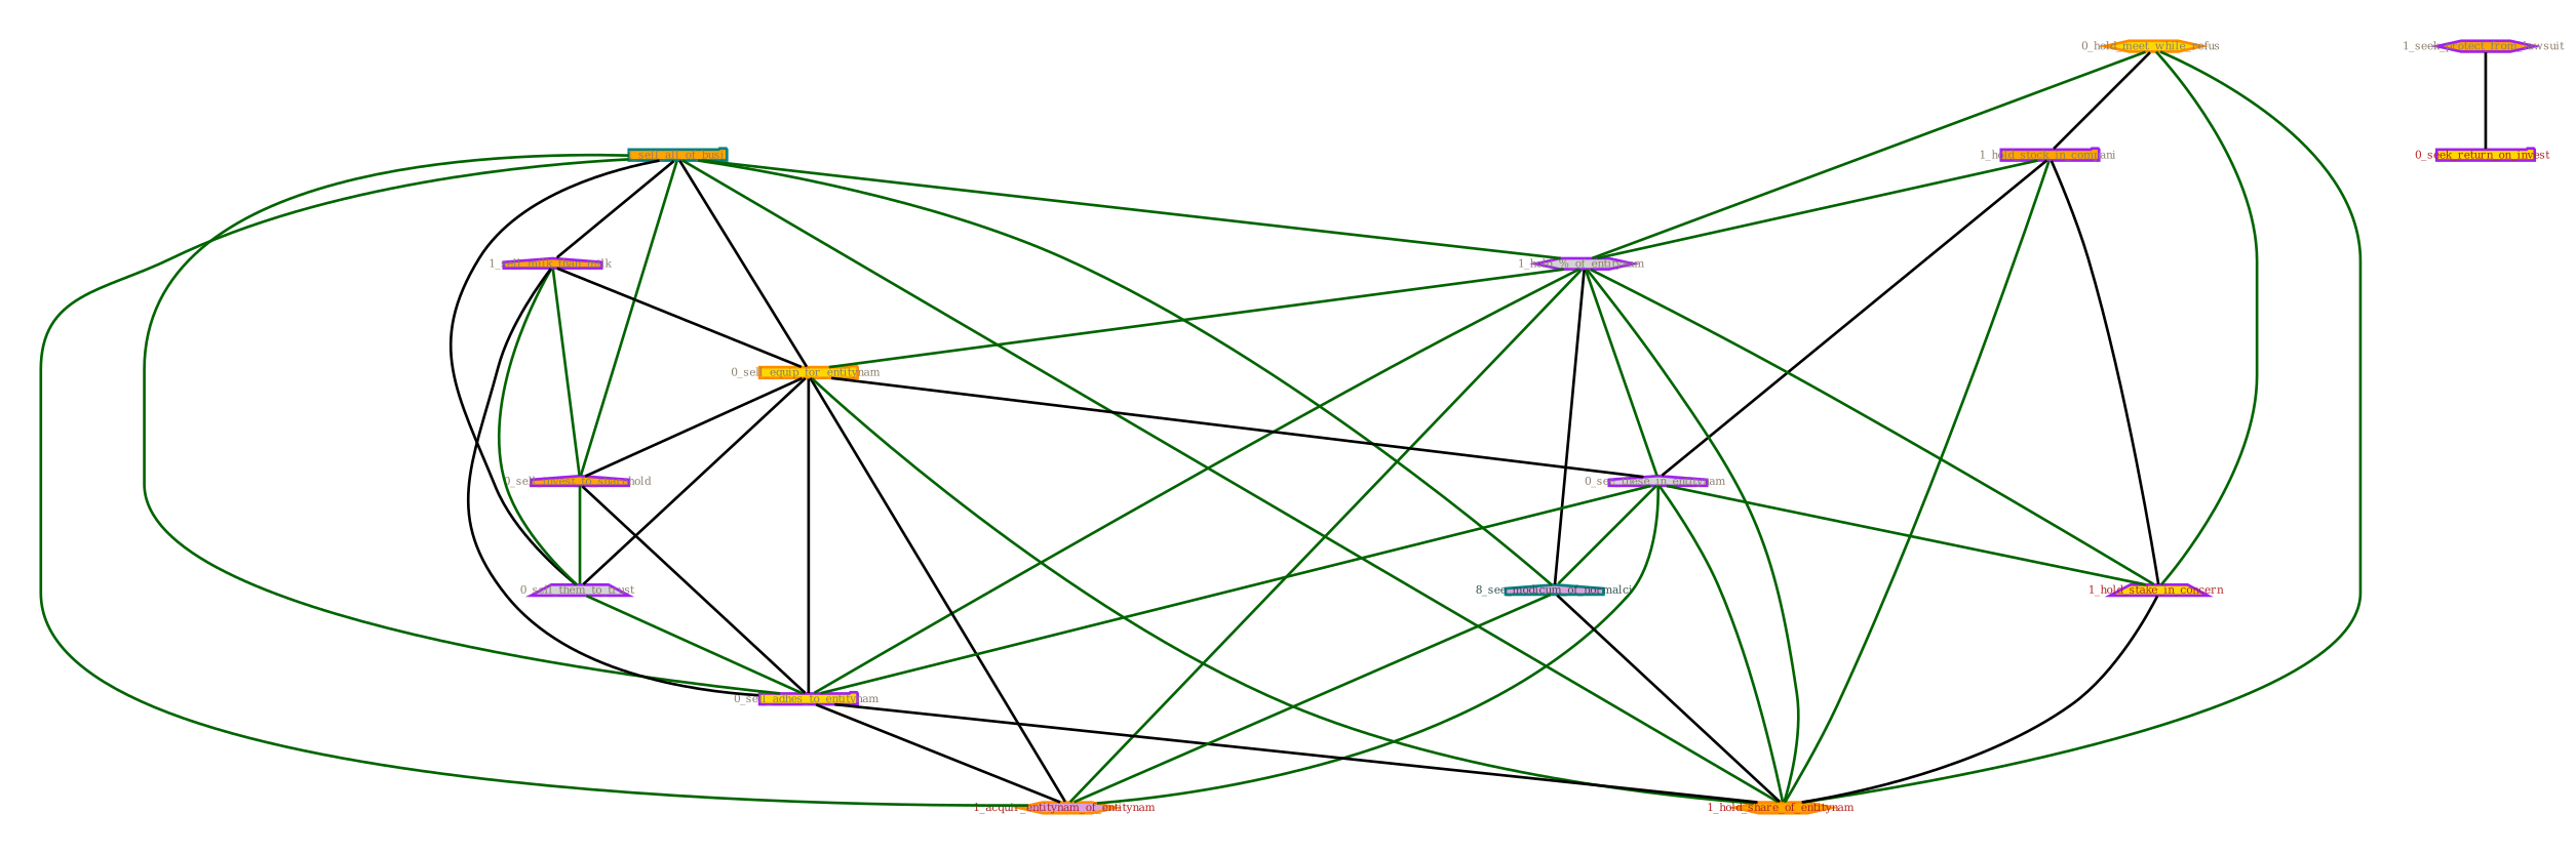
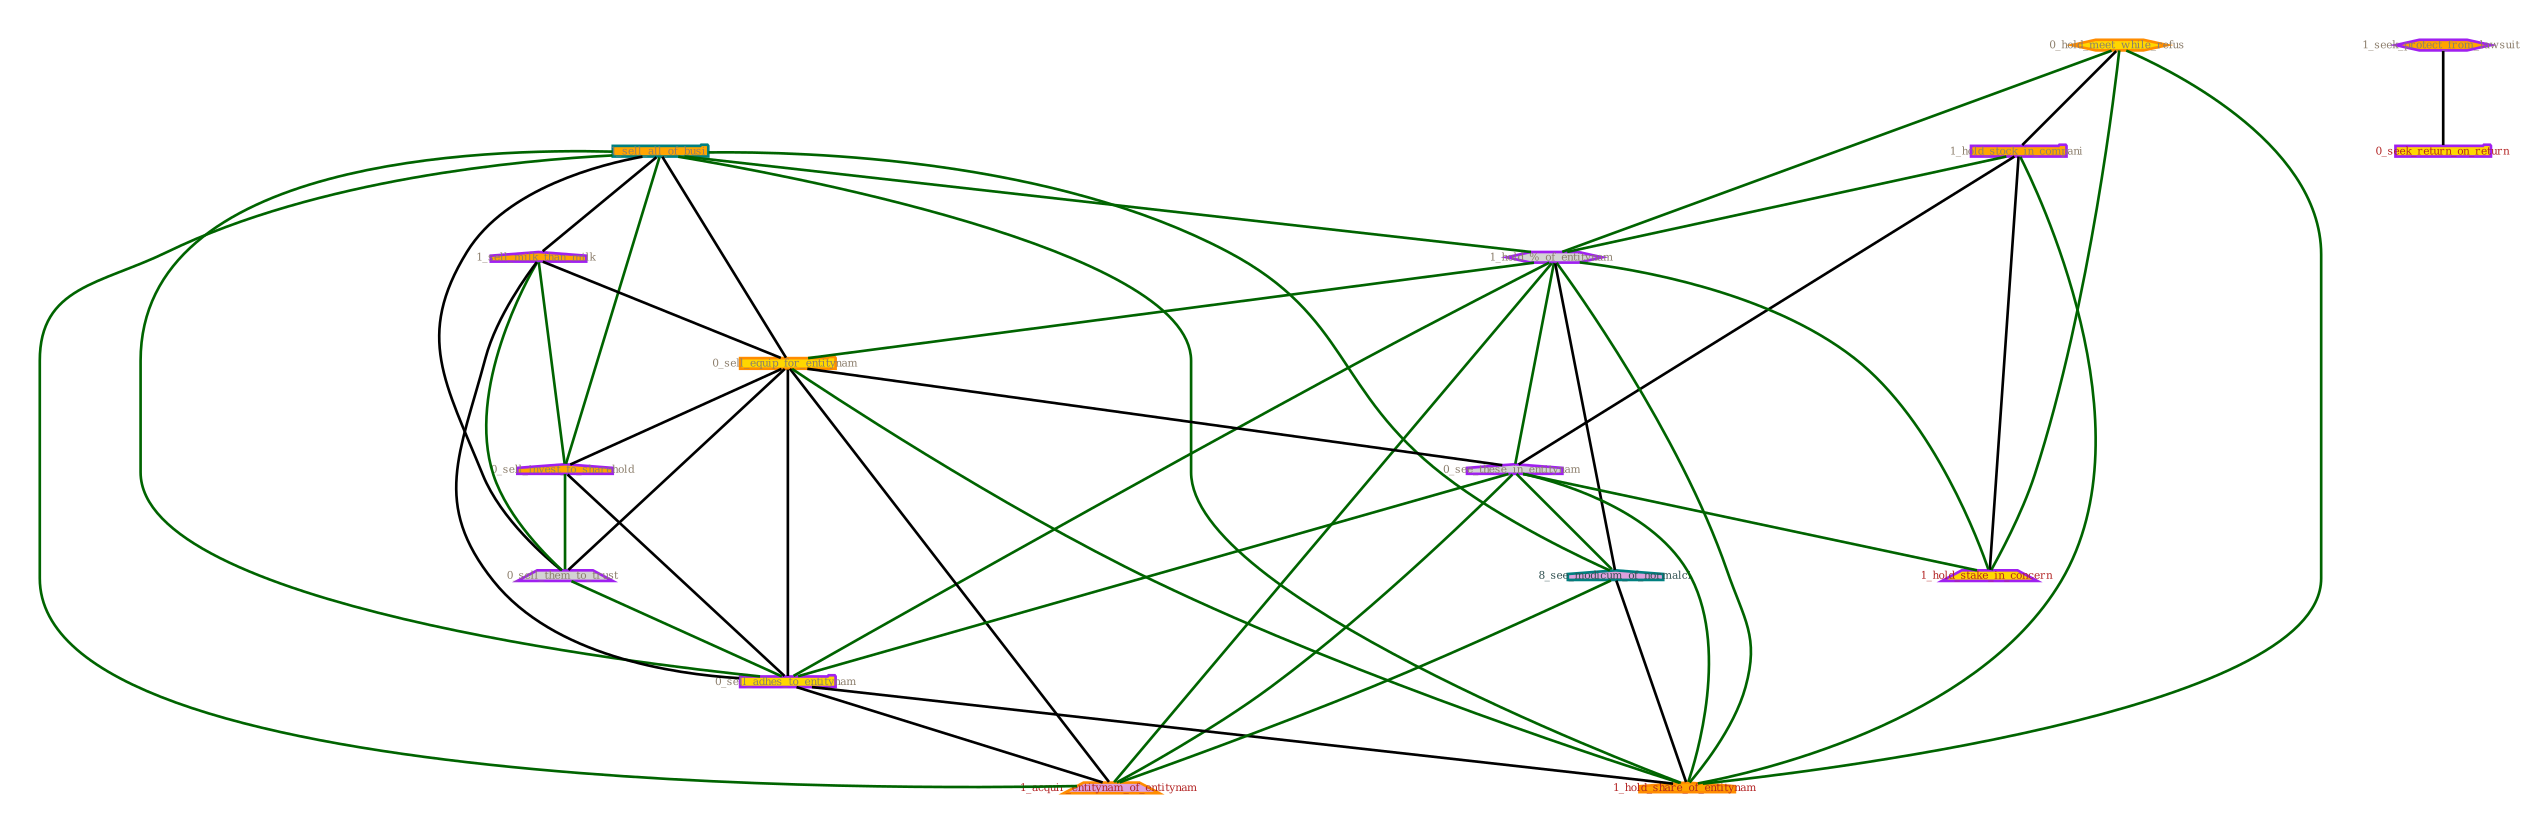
  graph {
    node [color=purple fillcolor=orange fixedsize=true fontcolor="#8b7d6b" fontsize=4 shape=folder style=filled]
    edge [color=darkgreen w=1]
    "1_sell_all_of_busi " [color=teal height=.06 width=.5]
    "1_seek_protect_from_lawsuit " [height=.06 shape=hexagon width=.5]
    "1_sell_milk_than_milk " [height=.06 shape=house width=.5]
    "0_hold_meet_while_refus " [color=darkorange fillcolor=gold height=.06 shape=hexagon width=.5]
    "1_hold_stock_in_compani " [height=.06 width=.5]
    "1_hold_%_of_entitynam " [fillcolor=lightgrey height=.06 shape=hexagon width=.5]
    "0_sell_equip_for_entitynam " [color=darkorange fillcolor=gold height=.06 width=.5]
    "0_sell_invest_to_sharehold " [height=.06 shape=house width=.5]
    "0_sell_them_to_trust " [fillcolor=lightgrey height=.06 shape=trapezium width=.5]
    "0_see_these_in_entitynam " [fillcolor=lightgrey height=.06 shape=house width=.5]
    "0_sell_adhes_to_entitynam " [fillcolor=gold height=.06 width=.5]
    "1_hold_stake_in_concern " [fillcolor=gold fontcolor="#b22222" height=.06 shape=trapezium width=.5]
-   "0_seek_return_on_invest " [fillcolor=gold fontcolor="#b22222" height=.06 width=.5]
-   "1_acquir_entitynam_of_entitynam " [color=darkorange fillcolor=plum fontcolor="#b22222" height=.06 shape=hexagon width=.5]
-   "1_hold_share_of_entitynam " [color=darkorange fontcolor="#b22222" height=.06 shape=hexagon width=.5]
+   "0_seek_return_on_invest " [fillcolor=gold fontcolor="#b22222" height=.06 width=.5 label="0_seek_return_on_return"]
+   "1_acquir_entitynam_of_entitynam " [color=darkorange fillcolor=plum fontcolor="#b22222" height=.06 shape=trapezium width=.5]
+   "1_hold_share_of_entitynam " [color=darkorange fontcolor="#b22222" height=.06 shape=house width=.5]
    n16 [color=teal fillcolor=plum fontcolor="#2f4f4f" height=.06 label="8_see_modicum_of_normalci" shape=house width=.5]
    subgraph sub_1 {
      "1_sell_all_of_busi "
      "1_seek_protect_from_lawsuit "
      "1_sell_milk_than_milk "
      "0_hold_meet_while_refus "
      "1_hold_stock_in_compani "
      "1_hold_%_of_entitynam "
      "0_sell_equip_for_entitynam "
      "0_sell_invest_to_sharehold "
      "0_sell_them_to_trust "
      "0_see_these_in_entitynam "
      "0_sell_adhes_to_entitynam "
    }
    subgraph sub_2 {
      "1_hold_stake_in_concern "
      "0_seek_return_on_invest "
      "1_acquir_entitynam_of_entitynam "
      "1_hold_share_of_entitynam "
    }
    "1_sell_all_of_busi " -- "1_sell_milk_than_milk " [color=black]
    "1_sell_all_of_busi " -- "1_hold_%_of_entitynam "
    "1_sell_all_of_busi " -- "0_sell_equip_for_entitynam " [color=black]
    "1_sell_all_of_busi " -- "0_sell_invest_to_sharehold "
    "1_sell_all_of_busi " -- "0_sell_them_to_trust " [color=black]
    "1_sell_all_of_busi " -- "0_sell_adhes_to_entitynam "
    "1_sell_all_of_busi " -- "1_acquir_entitynam_of_entitynam "
    "1_sell_all_of_busi " -- "1_hold_share_of_entitynam "
    "1_sell_all_of_busi " -- n16
    "1_seek_protect_from_lawsuit " -- "0_seek_return_on_invest " [color=black]
    "1_sell_milk_than_milk " -- "0_sell_equip_for_entitynam " [color=black]
    "1_sell_milk_than_milk " -- "0_sell_invest_to_sharehold "
    "1_sell_milk_than_milk " -- "0_sell_them_to_trust "
    "1_sell_milk_than_milk " -- "0_sell_adhes_to_entitynam " [color=black]
    "0_hold_meet_while_refus " -- "1_hold_stock_in_compani " [color=black]
    "0_hold_meet_while_refus " -- "1_hold_%_of_entitynam "
    "0_hold_meet_while_refus " -- "1_hold_stake_in_concern "
    "0_hold_meet_while_refus " -- "1_hold_share_of_entitynam "
    "1_hold_stock_in_compani " -- "1_hold_%_of_entitynam "
    "1_hold_stock_in_compani " -- "0_see_these_in_entitynam " [color=black]
    "1_hold_stock_in_compani " -- "1_hold_stake_in_concern " [color=black w=2]
    "1_hold_stock_in_compani " -- "1_hold_share_of_entitynam "
    "1_hold_%_of_entitynam " -- "0_sell_equip_for_entitynam "
    "1_hold_%_of_entitynam " -- "0_see_these_in_entitynam "
    "1_hold_%_of_entitynam " -- "0_sell_adhes_to_entitynam "
    "1_hold_%_of_entitynam " -- "1_hold_stake_in_concern "
    "1_hold_%_of_entitynam " -- "1_acquir_entitynam_of_entitynam " [w=2]
    "1_hold_%_of_entitynam " -- "1_hold_share_of_entitynam " [w=3]
    "1_hold_%_of_entitynam " -- n16 [color=black]
    "0_sell_equip_for_entitynam " -- "0_sell_invest_to_sharehold " [color=black]
    "0_sell_equip_for_entitynam " -- "0_sell_them_to_trust " [color=black]
    "0_sell_equip_for_entitynam " -- "0_see_these_in_entitynam " [color=black]
    "0_sell_equip_for_entitynam " -- "0_sell_adhes_to_entitynam " [color=black w=2]
    "0_sell_equip_for_entitynam " -- "1_acquir_entitynam_of_entitynam " [color=black]
    "0_sell_equip_for_entitynam " -- "1_hold_share_of_entitynam "
    "0_sell_invest_to_sharehold " -- "0_sell_them_to_trust " [w=2]
    "0_sell_invest_to_sharehold " -- "0_sell_adhes_to_entitynam " [color=black w=2]
    "0_sell_them_to_trust " -- "0_sell_adhes_to_entitynam " [w=2]
    "0_see_these_in_entitynam " -- "0_sell_adhes_to_entitynam "
    "0_see_these_in_entitynam " -- "1_hold_stake_in_concern "
    "0_see_these_in_entitynam " -- "1_acquir_entitynam_of_entitynam "
    "0_see_these_in_entitynam " -- "1_hold_share_of_entitynam "
    "0_see_these_in_entitynam " -- n16
    "0_sell_adhes_to_entitynam " -- "1_acquir_entitynam_of_entitynam " [color=black]
    "0_sell_adhes_to_entitynam " -- "1_hold_share_of_entitynam " [color=black]
-   "1_hold_stake_in_concern " -- "1_hold_share_of_entitynam " [color=black]
    n16 -- "1_acquir_entitynam_of_entitynam "
    n16 -- "1_hold_share_of_entitynam " [color=black]
  }
